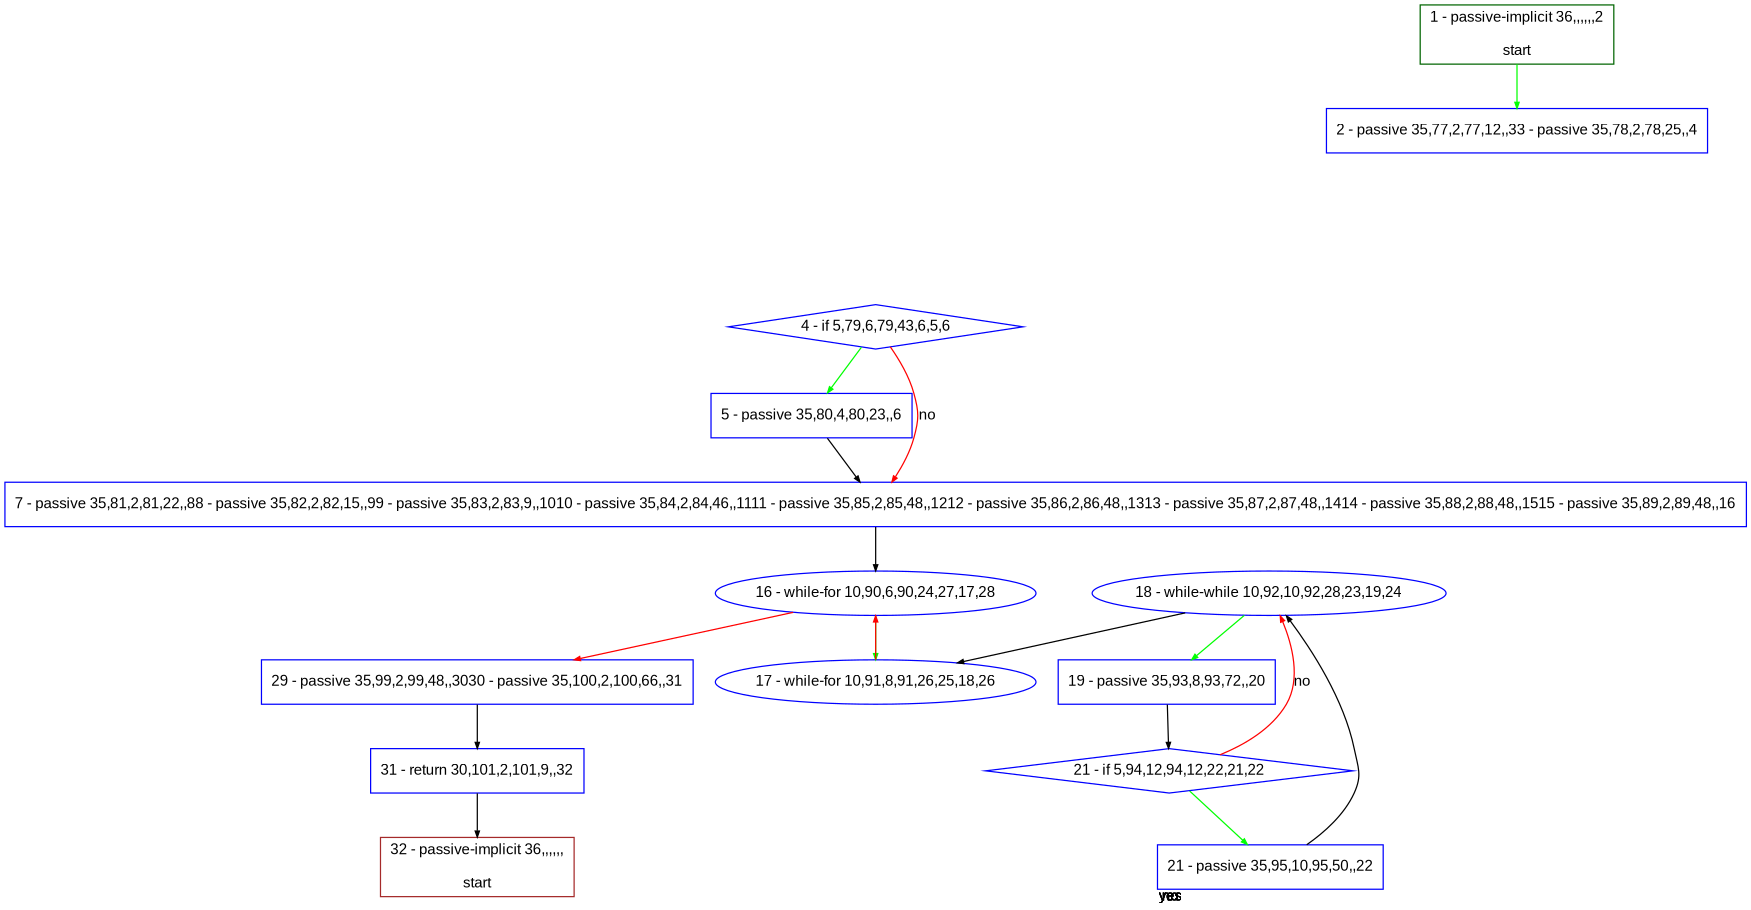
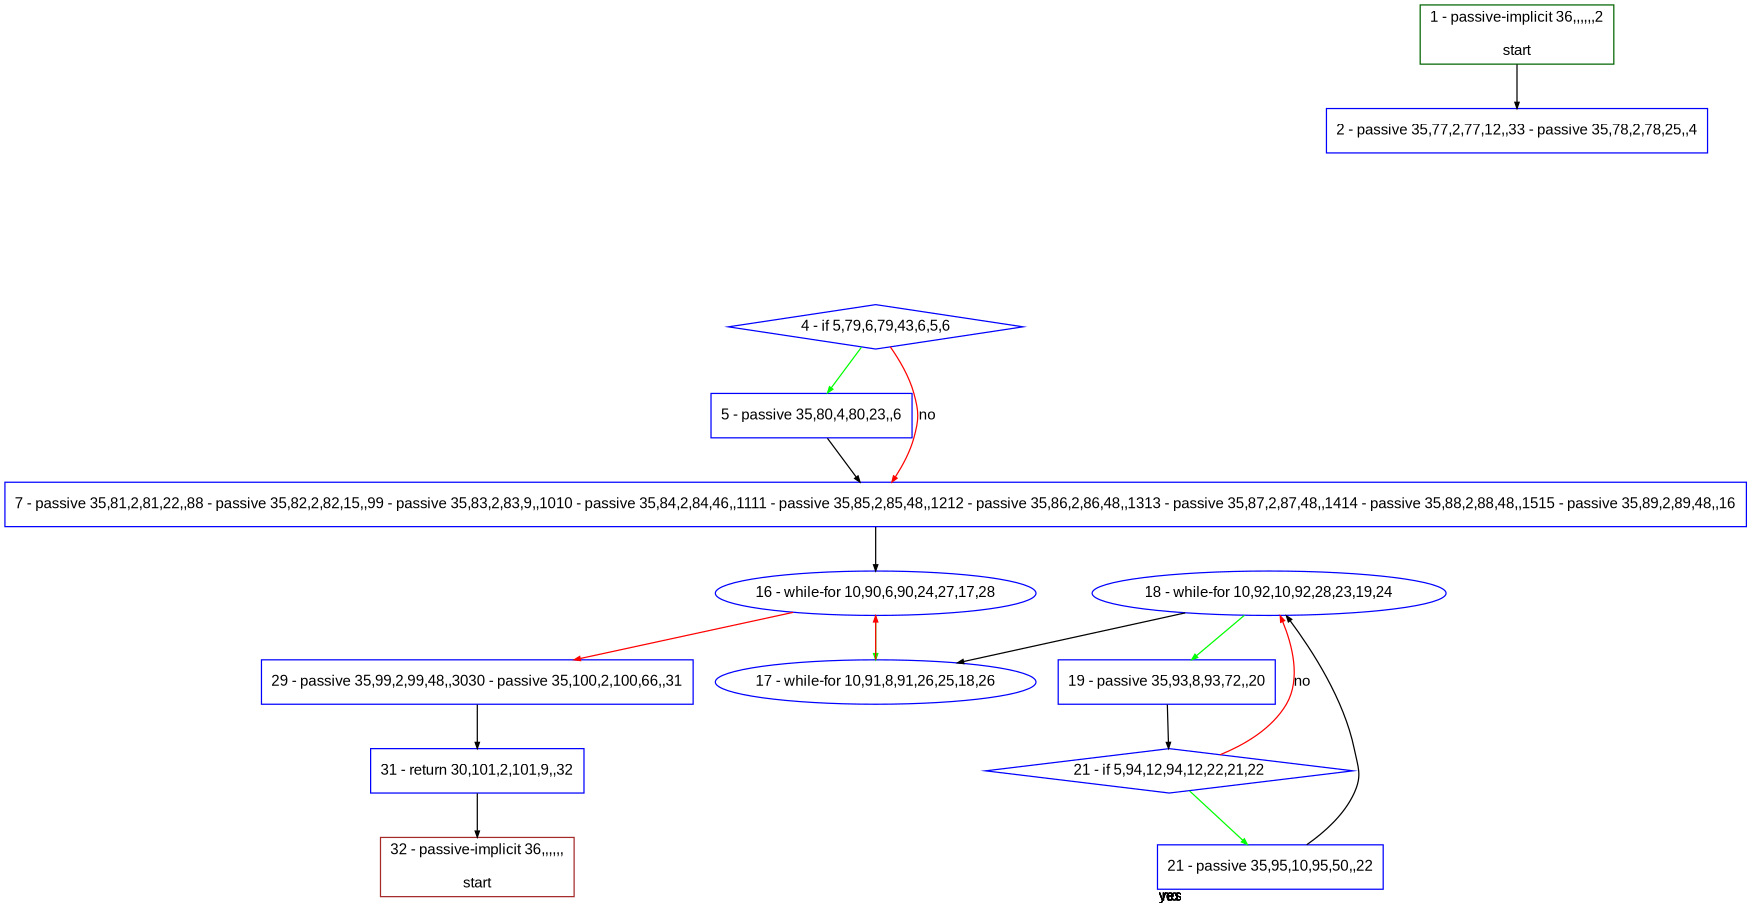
  digraph {
    bgcolor=white
    compound=true
    fillcolor="#FFFFCC"
    fontname=Arial
    fontsize=12
    pack=true
    packmode=clust
    style="rounded,filled"
    node [color="#0000ff" compound=true fillcolor="#ffffff" fixedsize=false fontname=Arial fontsize=12 node_initialized=no shape=box style=filled]
    edge [arrowhead=normal arrowsize=0.5 arrowtail=none color="#000000" compound=true dir=forward fontcolor=black fontname=Arial fontsize=12]
    n1 [label="2 - passive 35,77,2,77,12,,33 - passive 35,78,2,78,25,,4"]
    n2 [label="4 - if 5,79,6,79,43,6,5,6" shape=diamond]
    n3 [label="5 - passive 35,80,4,80,23,,6"]
    n4 [label="7 - passive 35,81,2,81,22,,88 - passive 35,82,2,82,15,,99 - passive 35,83,2,83,9,,1010 - passive 35,84,2,84,46,,1111 - passive 35,85,2,85,48,,1212 - passive 35,86,2,86,48,,1313 - passive 35,87,2,87,48,,1414 - passive 35,88,2,88,48,,1515 - passive 35,89,2,89,48,,16"]
    n5 [color="#006400" label="1 - passive-implicit 36,,,,,,2\n\nstart"]
    n6 [label="16 - while-for 10,90,6,90,24,27,17,28" shape=oval]
    n7 [label="17 - while-for 10,91,8,91,26,25,18,26" shape=oval]
    n8 [label="29 - passive 35,99,2,99,48,,3030 - passive 35,100,2,100,66,,31"]
    n9 [label="31 - return 30,101,2,101,9,,32"]
-   n10 [label="18 - while-while 10,92,10,92,28,23,19,24" shape=oval]
+   n10 [label="18 - while-for 10,92,10,92,28,23,19,24" shape=oval]
    n11 [label="19 - passive 35,93,8,93,72,,20"]
    n12 [color="#a52a2a" label="32 - passive-implicit 36,,,,,,\n\nstart"]
    n13 [label="21 - if 5,94,12,94,12,22,21,22" shape=diamond]
    n14 [label="21 - passive 35,95,10,95,50,,22"]
    n2 -> n3 [color="#00ff00" label=yes]
    n2 -> n4 [color="#ff0000" label=no]
    n3 -> n4
    n4 -> n6
-   n5 -> n1 [color="#00ff00"]
+   n5 -> n1
    n6 -> n7 [color="#00ff00" label=yes]
    n6 -> n8 [color="#ff0000" label=no]
    n7 -> n6 [color="#ff0000" label=no]
    n8 -> n9
    n9 -> n12
    n10 -> n7 [label=no]
    n10 -> n11 [color="#00ff00" label=yes]
    n11 -> n13
    n13 -> n10 [color="#ff0000" label=no]
    n13 -> n14 [color="#00ff00" label=yes]
    n14 -> n10
  }
